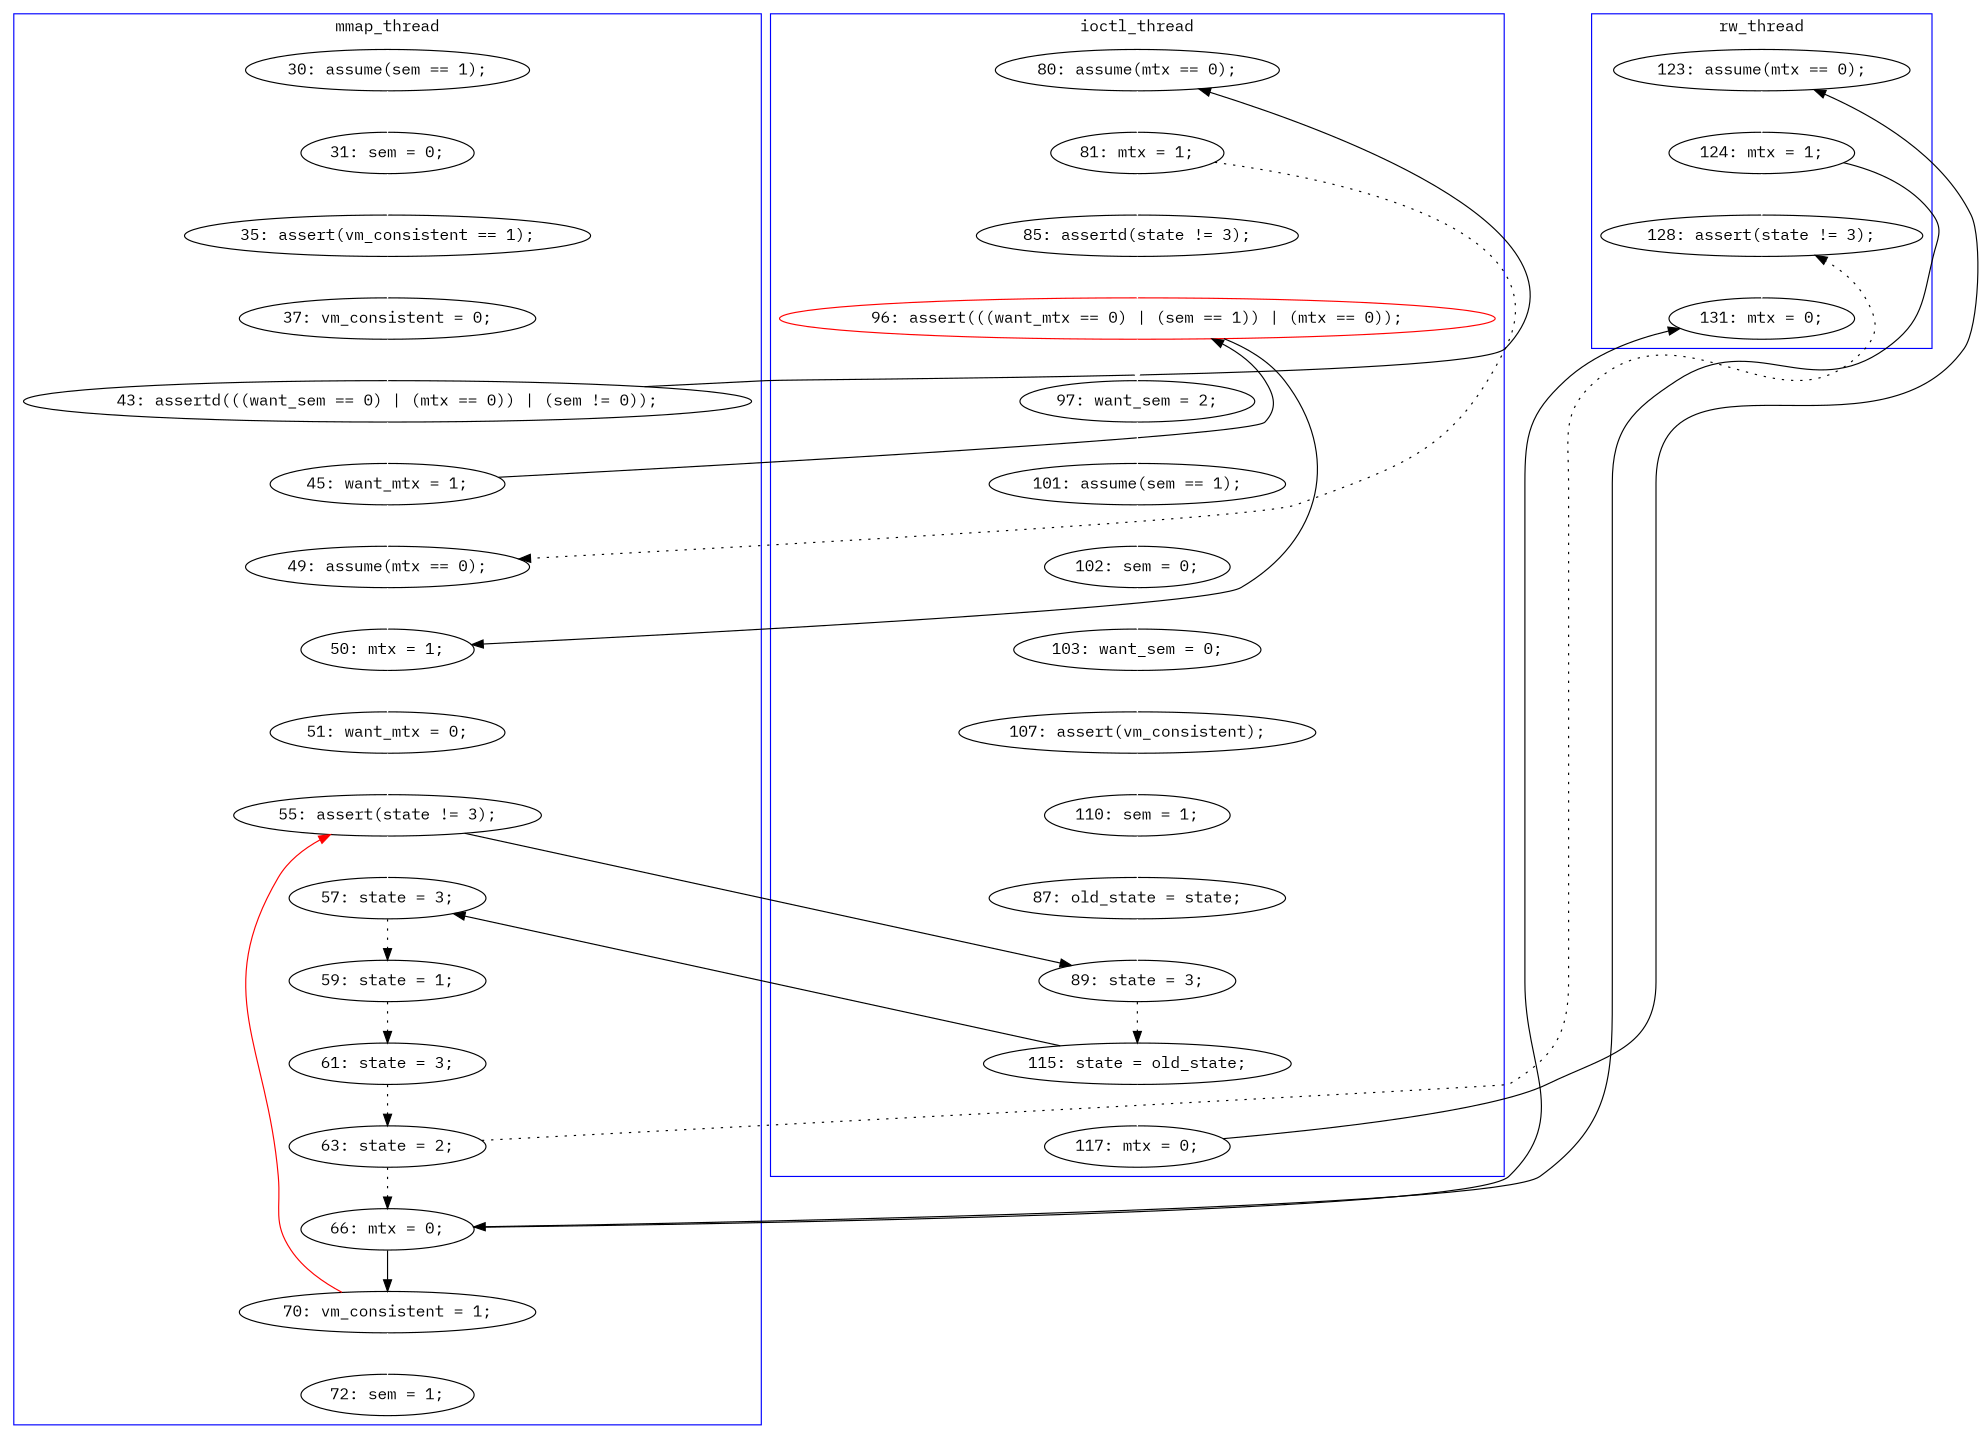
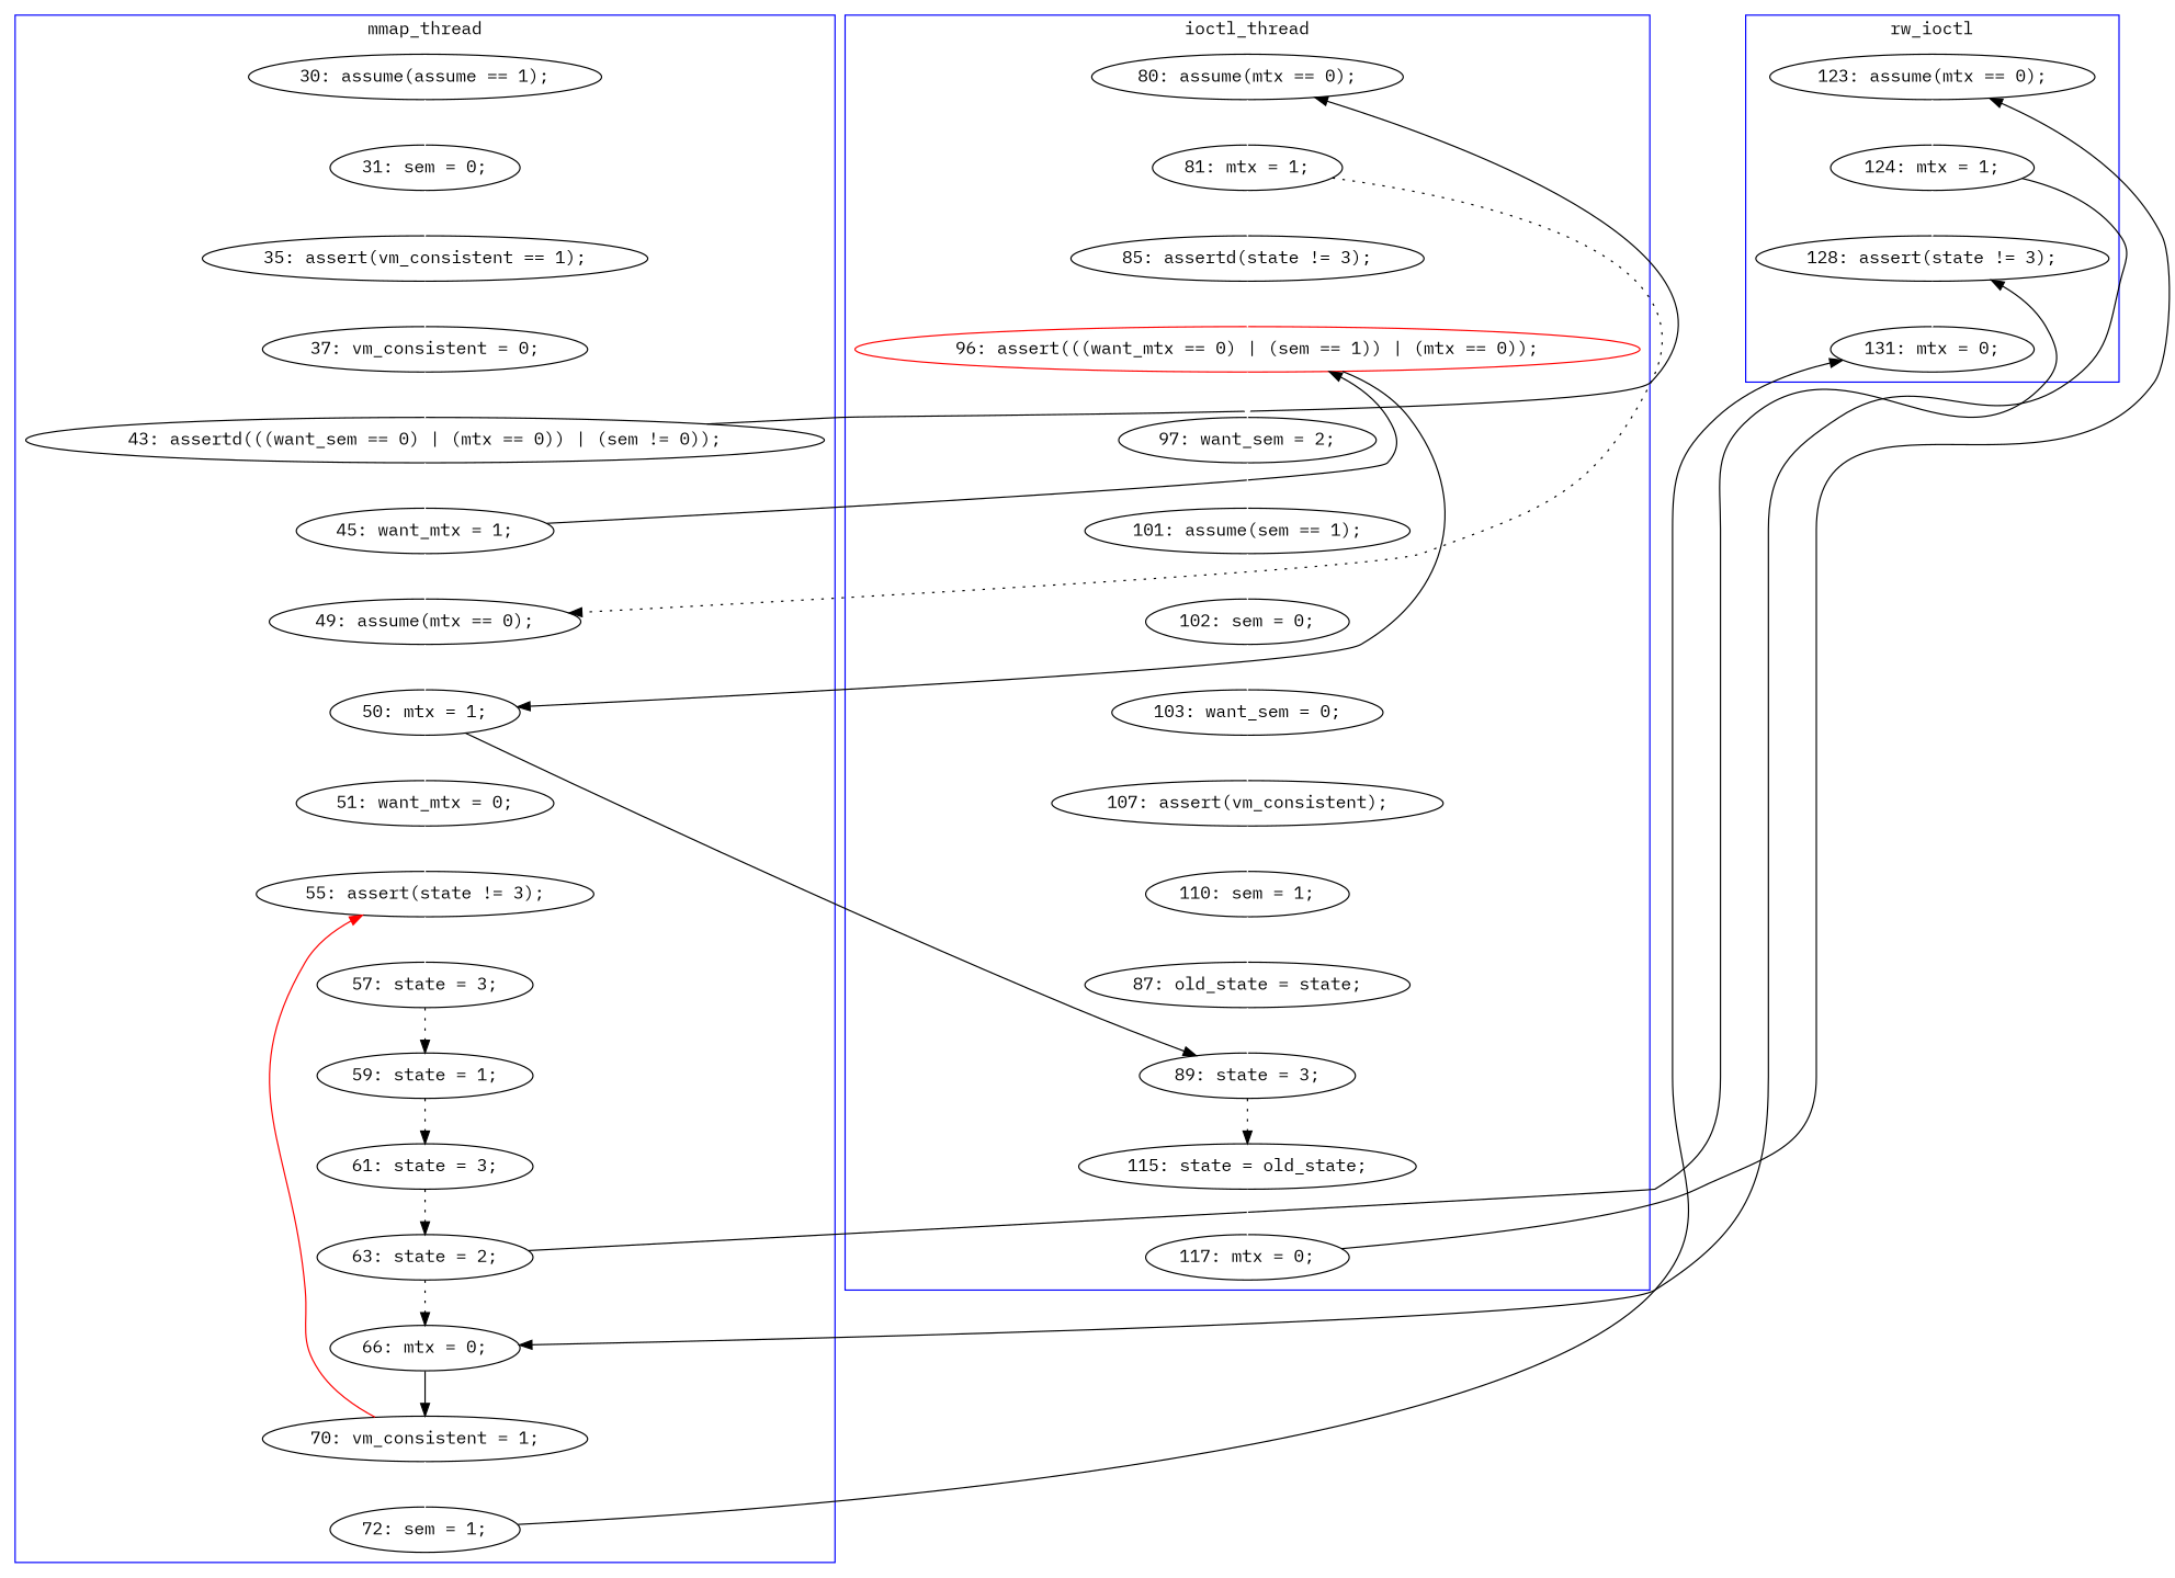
  digraph {
    fontname="IBM Plex Mono"
    node [fontname="IBM Plex Mono"]
    edge [color=white fontname="IBM Plex Mono" style=solid]
-   n1 [label="30: assume(sem == 1);"]
+   n1 [label="30: assume(assume == 1);"]
    n2 [label="31: sem = 0;"]
    n3 [label="70: vm_consistent = 1;"]
    n4 [label="55: assert(state != 3);"]
    n5 [label="63: state = 2;"]
    n6 [label="66: mtx = 0;"]
    n7 [label="72: sem = 1;"]
    n8 [label="49: assume(mtx == 0);"]
    n9 [label="50: mtx = 1;"]
    n10 [label="61: state = 3;"]
    n11 [label="45: want_mtx = 1;"]
    n12 [label="35: assert(vm_consistent == 1);"]
    n13 [label="37: vm_consistent = 0;"]
    n14 [label="51: want_mtx = 0;"]
    n15 [label="43: assertd(((want_sem == 0) | (mtx == 0)) | (sem != 0));"]
    n16 [label="57: state = 3;"]
    n17 [label="59: state = 1;"]
    n18 [label="80: assume(mtx == 0);"]
    n19 [label="81: mtx = 1;"]
    n20 [label="97: want_sem = 2;"]
    n21 [label="101: assume(sem == 1);"]
    n22 [label="107: assert(vm_consistent);"]
    n23 [label="110: sem = 1;"]
    n24 [label="87: old_state = state;"]
    n25 [label="89: state = 3;"]
    n26 [label="115: state = old_state;"]
    n27 [label="102: sem = 0;"]
    n28 [label="117: mtx = 0;"]
    n29 [label="85: assertd(state != 3);"]
    n30 [color=red label="96: assert(((want_mtx == 0) | (sem == 1)) | (mtx == 0));"]
    n31 [label="103: want_sem = 0;"]
    n32 [label="124: mtx = 1;"]
    n33 [label="128: assert(state != 3);"]
    n34 [label="123: assume(mtx == 0);"]
    n35 [label="131: mtx = 0;"]
    subgraph cluster_1 {
      color=blue
      label=mmap_thread
      n1
      n2
      n3
      n4
      n5
      n6
      n7
      n8
      n9
      n10
      n11
      n12
      n13
      n14
      n15
      n16
      n17
    }
    subgraph cluster_2 {
      color=blue
      label=ioctl_thread
      n18
      n19
      n20
      n21
      n22
      n23
      n24
      n25
      n26
      n27
      n28
      n29
      n30
      n31
    }
    subgraph cluster_3 {
      color=blue
-     label=rw_thread
+     label=rw_ioctl
      n32
      n33
      n34
      n35
    }
    n1 -> n2
    n2 -> n12
    n3 -> n4 [color=red constraint=false]
    n3 -> n7
    n4 -> n16
-   n4 -> n25 [color=black constraint=false]
+   n9 -> n25 [color=black constraint=false]
    n5 -> n6 [color=black style=dotted]
-   n5 -> n33 [color=black constraint=false style=dotted]
+   n5 -> n33 [color=black constraint=false]
    n6 -> n3 [color=black]
-   n6 -> n35 [color=black constraint=false]
+   n7 -> n35 [color=black constraint=false]
    n8 -> n9
    n9 -> n14
    n10 -> n5 [color=black style=dotted]
    n11 -> n8
    n11 -> n30 [color=black constraint=false]
    n12 -> n13
    n13 -> n15
    n14 -> n4
    n15 -> n11
    n15 -> n18 [color=black constraint=false]
    n16 -> n17 [color=black style=dotted]
    n17 -> n10 [color=black style=dotted]
    n18 -> n19
    n19 -> n8 [color=black constraint=false style=dotted]
    n19 -> n29
    n20 -> n21
    n21 -> n27
    n22 -> n23
    n23 -> n24
    n24 -> n25
    n25 -> n26 [color=black style=dotted]
-   n26 -> n16 [color=black constraint=false]
    n26 -> n28
    n27 -> n31
    n28 -> n34 [color=black constraint=false]
    n29 -> n30
    n30 -> n9 [color=black constraint=false]
    n30 -> n20
    n31 -> n22
    n32 -> n6 [color=black constraint=false]
    n32 -> n33
    n33 -> n35
    n34 -> n32
  }
